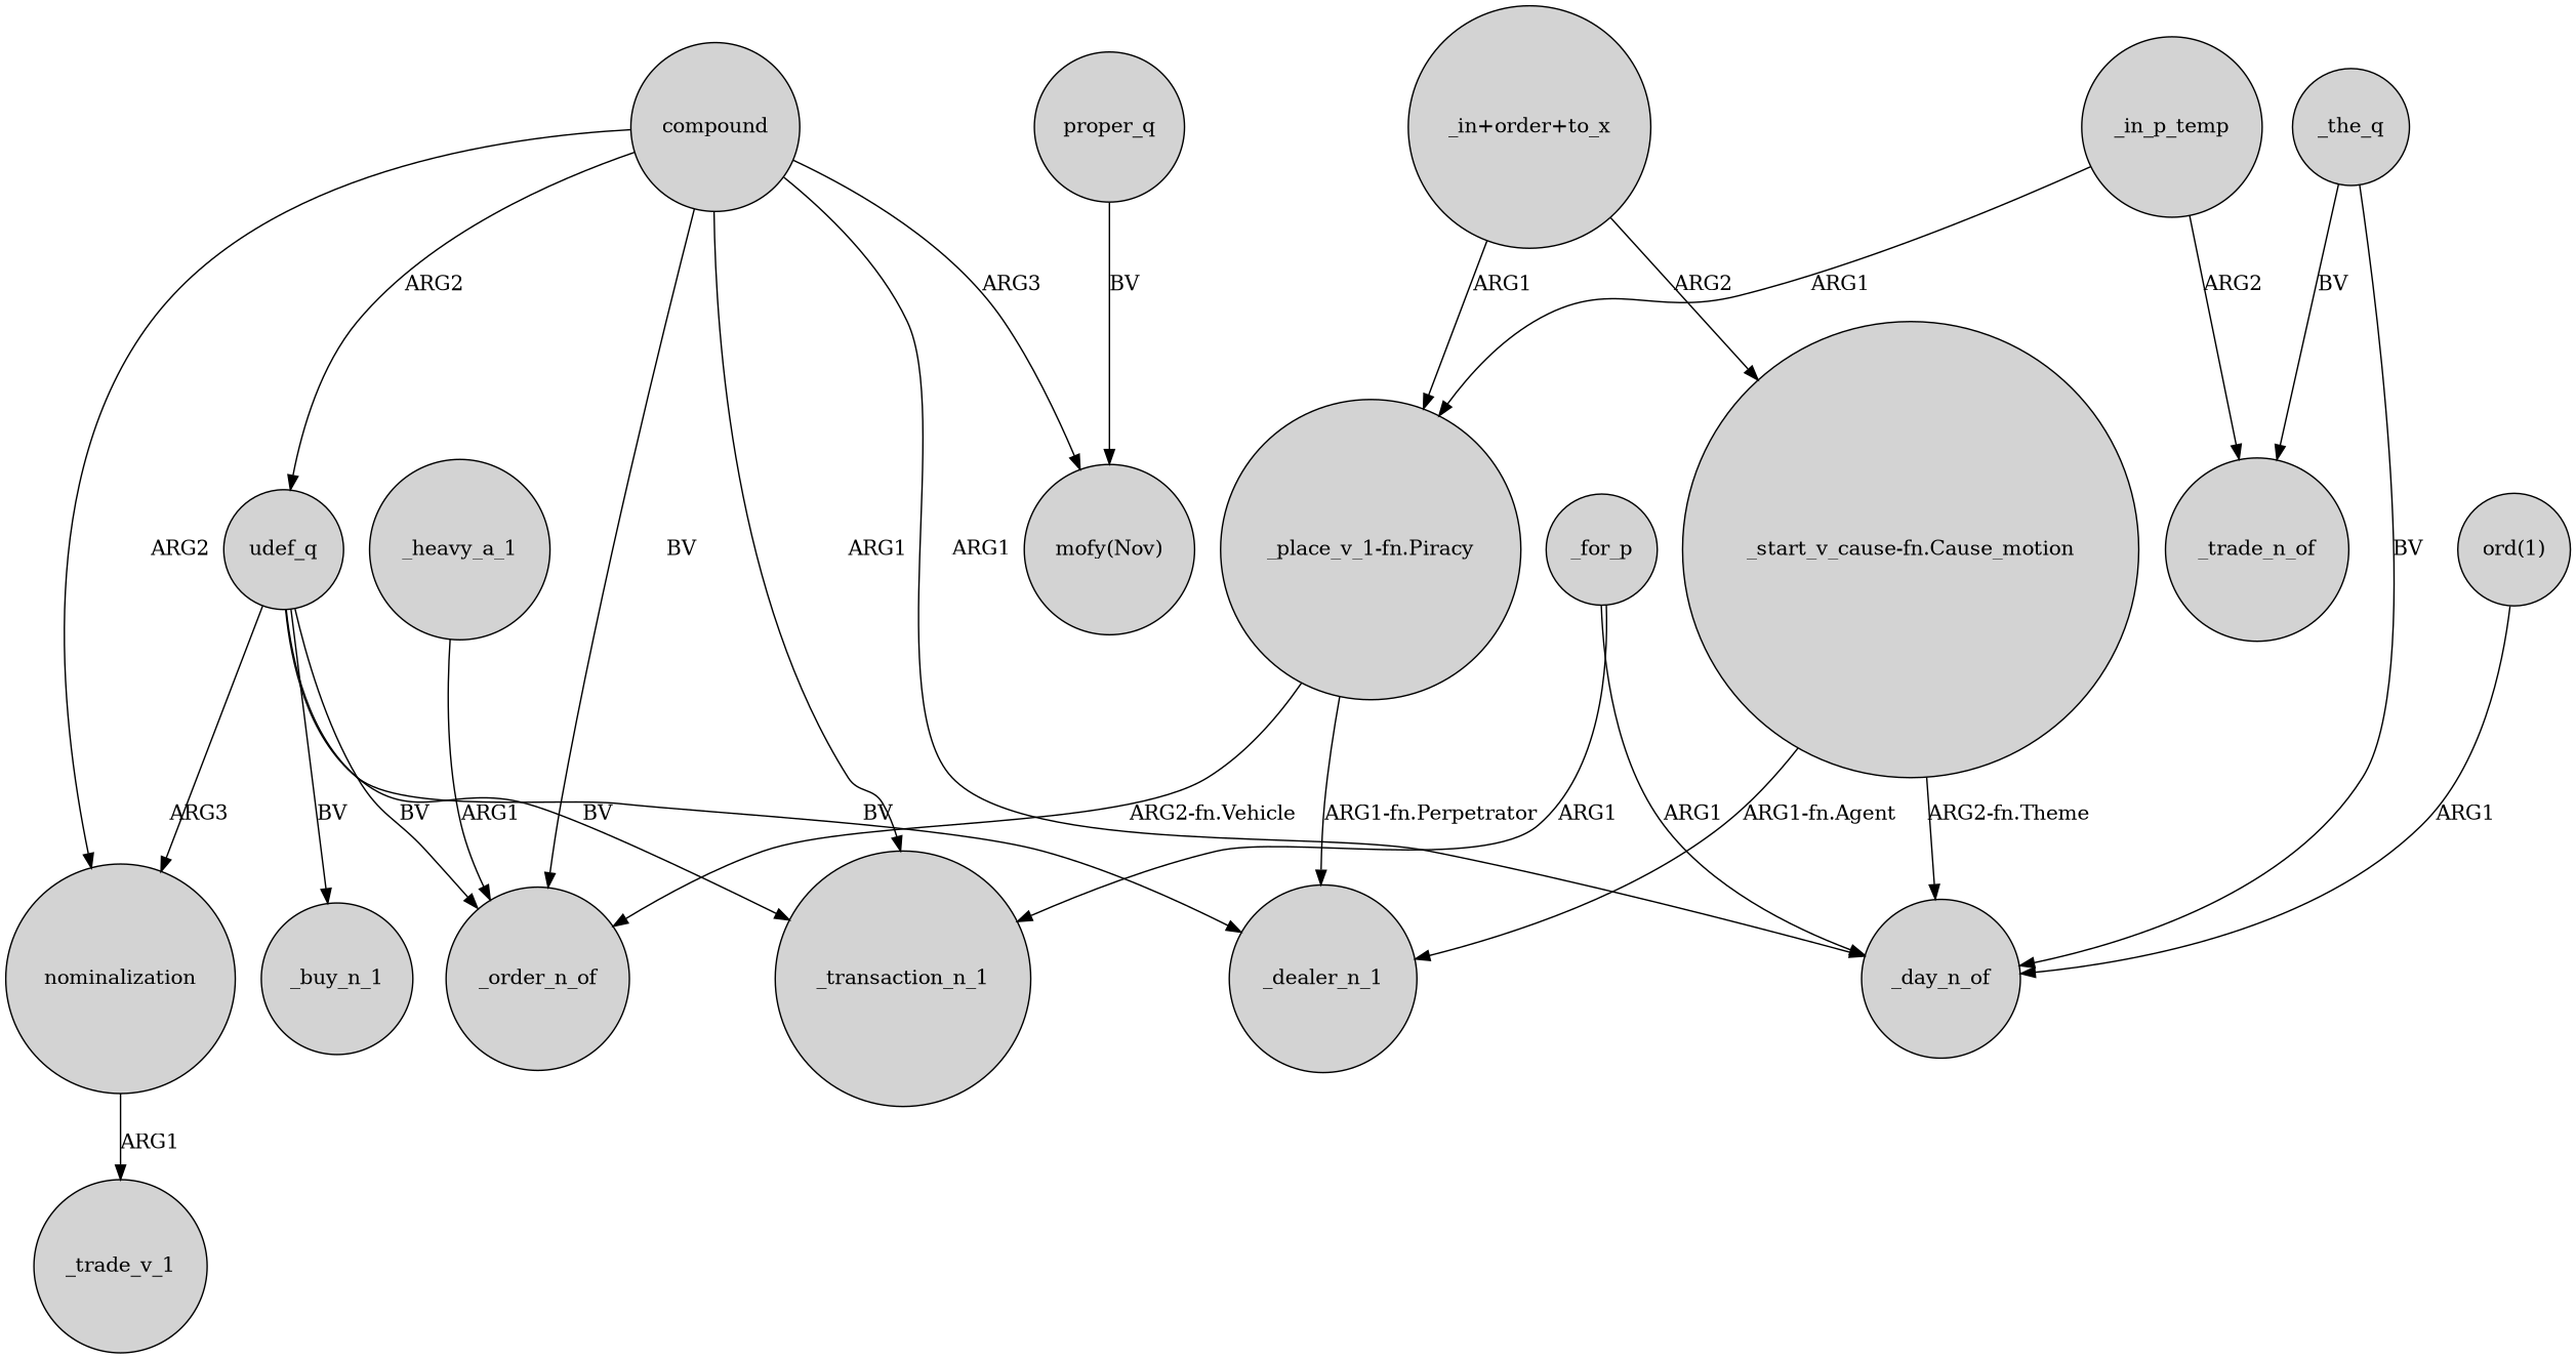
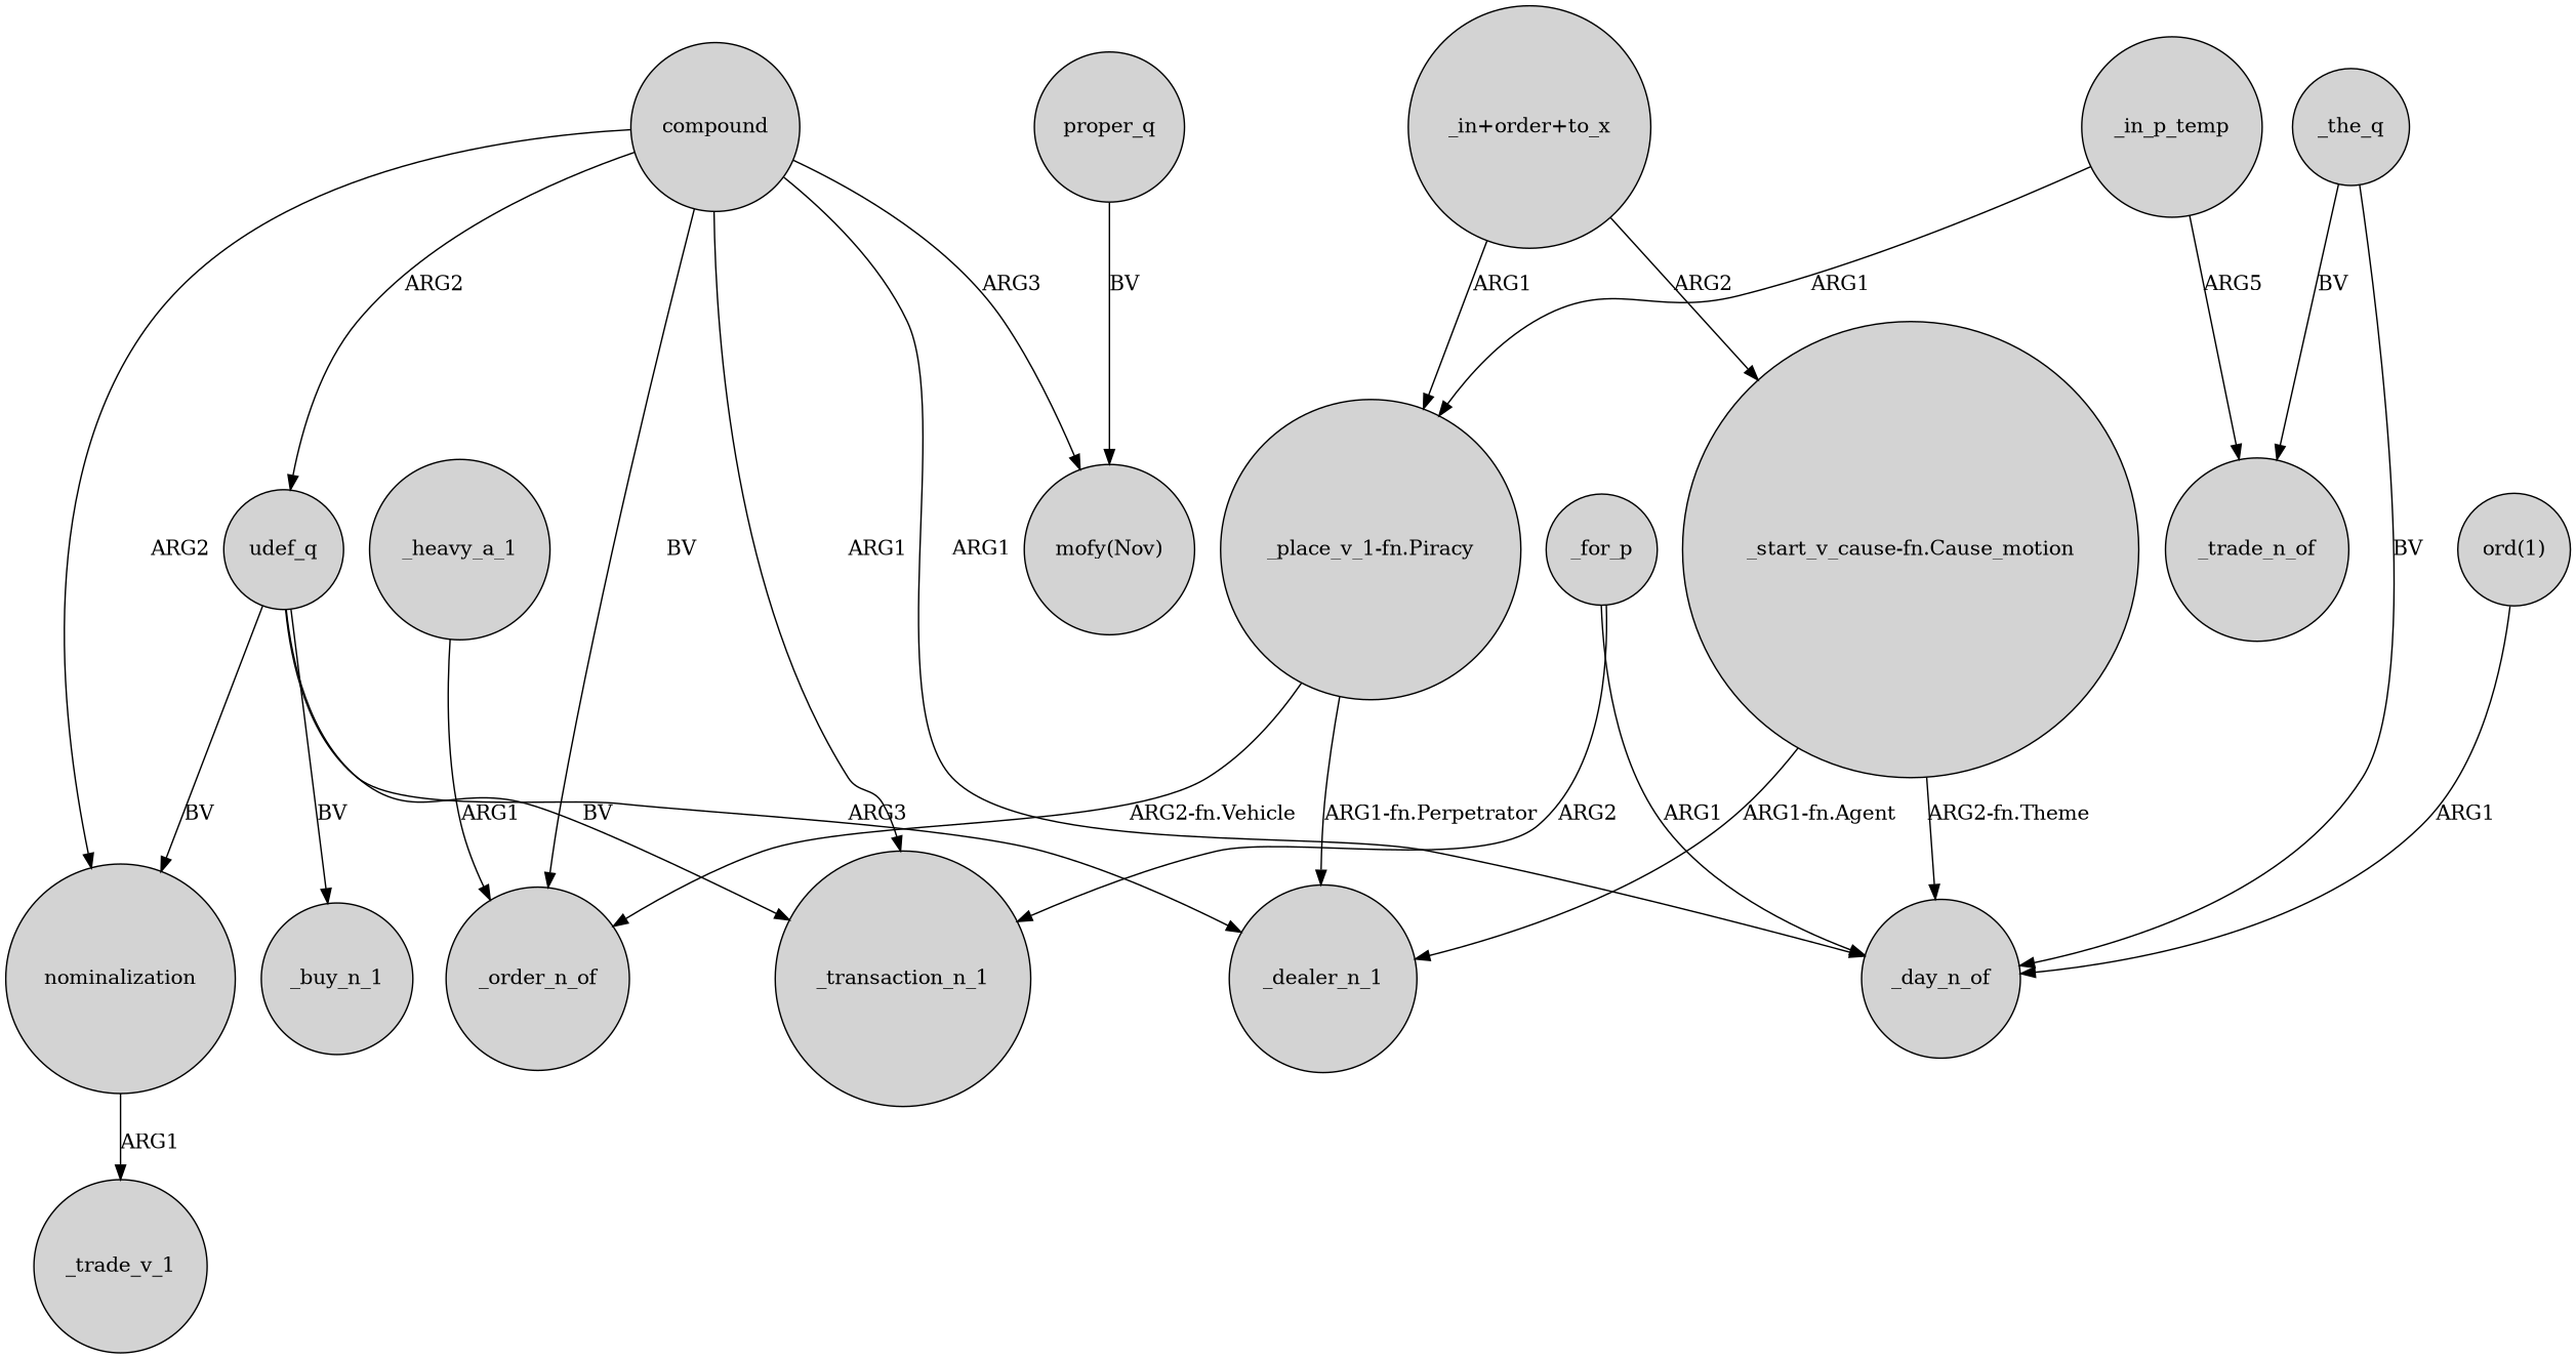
  digraph {
    fontname="DejaVu Serif"
    node [fontname="DejaVu Serif" shape=circle style=filled]
    edge [fontname="DejaVu Serif"]
    _for_p
    _transaction_n_1
    _day_n_of
    "_start_v_cause-fn.Cause_motion"
    _dealer_n_1
    n6 [label=_trade_n_of]
    _in_p_temp
    "_place_v_1-fn.Piracy"
    _order_n_of
    compound
    nominalization
    "mofy(Nov)"
    udef_q
    _trade_v_1
    "ord(1)"
    "_in+order+to_x"
    _buy_n_1
    proper_q
    _heavy_a_1
    _the_q
-   _for_p -> _transaction_n_1 [label=ARG1]
+   _for_p -> _transaction_n_1 [label=ARG2]
    _for_p -> _day_n_of [label=ARG1]
    "_start_v_cause-fn.Cause_motion" -> _day_n_of [label="ARG2-fn.Theme"]
    "_start_v_cause-fn.Cause_motion" -> _dealer_n_1 [label="ARG1-fn.Agent"]
-   _in_p_temp -> n6 [label=ARG2]
+   _in_p_temp -> n6 [label=ARG5]
    _in_p_temp -> "_place_v_1-fn.Piracy" [label=ARG1]
    "_place_v_1-fn.Piracy" -> _dealer_n_1 [label="ARG1-fn.Perpetrator"]
    "_place_v_1-fn.Piracy" -> _order_n_of [label="ARG2-fn.Vehicle"]
    compound -> _transaction_n_1 [label=ARG1]
    compound -> _day_n_of [label=ARG1]
    compound -> _order_n_of [label=BV]
    compound -> nominalization [label=ARG2]
    compound -> "mofy(Nov)" [label=ARG3]
    compound -> udef_q [label=ARG2]
    nominalization -> _trade_v_1 [label=ARG1]
    udef_q -> _transaction_n_1 [label=BV]
-   udef_q -> _dealer_n_1 [label=BV]
-   udef_q -> _order_n_of [label=BV]
-   udef_q -> nominalization [label=ARG3]
+   udef_q -> _dealer_n_1 [label=ARG3]
+   udef_q -> nominalization [label=BV]
    udef_q -> _buy_n_1 [label=BV]
    "ord(1)" -> _day_n_of [label=ARG1]
    "_in+order+to_x" -> "_start_v_cause-fn.Cause_motion" [label=ARG2]
    "_in+order+to_x" -> "_place_v_1-fn.Piracy" [label=ARG1]
    proper_q -> "mofy(Nov)" [label=BV]
    _heavy_a_1 -> _order_n_of [label=ARG1]
    _the_q -> _day_n_of [label=BV]
    _the_q -> n6 [label=BV]
  }
